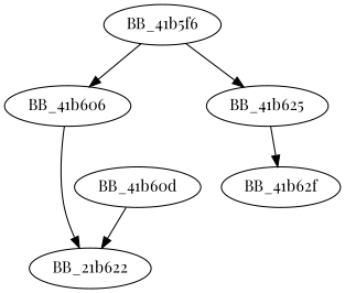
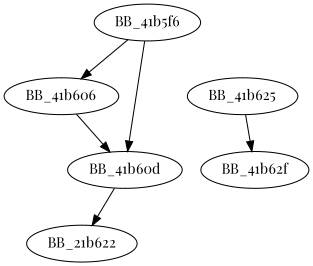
  digraph {
    fontname="Playfair Display"
    node [fontname="Playfair Display"]
    edge [fontname="Playfair Display"]
    n1 [label=BB_41b5f6]
    BB_41b606
    BB_41b625
    BB_41b60d
    BB_41b62f
    n6 [label=BB_21b622]
    n1 -> BB_41b606
-   n1 -> BB_41b625
-   BB_41b606 -> n6
+   n1 -> BB_41b60d
+   BB_41b606 -> BB_41b60d
    BB_41b625 -> BB_41b62f
    BB_41b60d -> n6
  }
